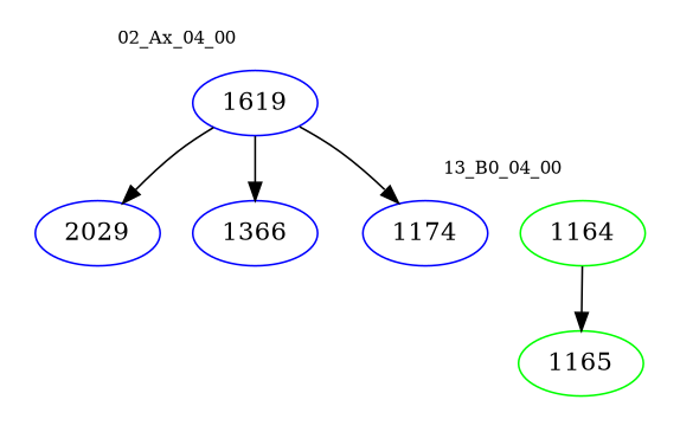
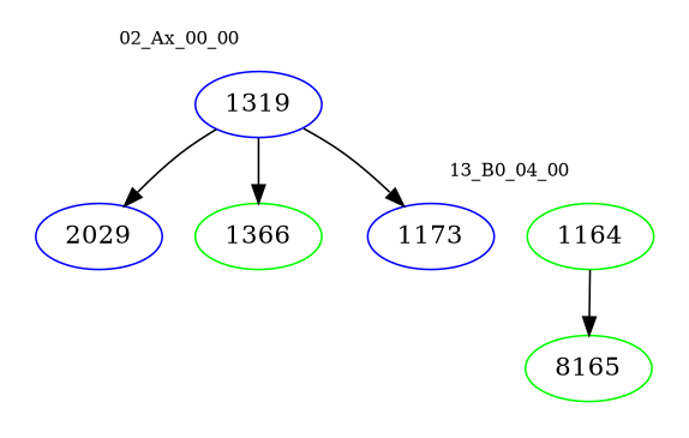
  digraph {
    node [color=blue]
    edge [color=black]
-   n1 [label=1619]
+   n1 [label=1319]
    n2 [label=2029]
-   n3 [label=1366]
+   n3 [color=green label=1366]
    n4 [color=green label=1164]
-   n5 [color=green label=1165]
-   n6 [label=1174]
+   n5 [color=green label=8165]
+   n6 [label=1173]
    subgraph cluster_1 {
      color=white
      fontsize=10
-     label="02_Ax_04_00"
+     label="02_Ax_00_00"
      n1
      n2
      n3
    }
    subgraph cluster_2 {
      color=white
      fontsize=10
      label="13_B0_04_00"
      n4
      n5
      n6
    }
    n1 -> n2
    n1 -> n3
    n1 -> n6
    n4 -> n5
  }
